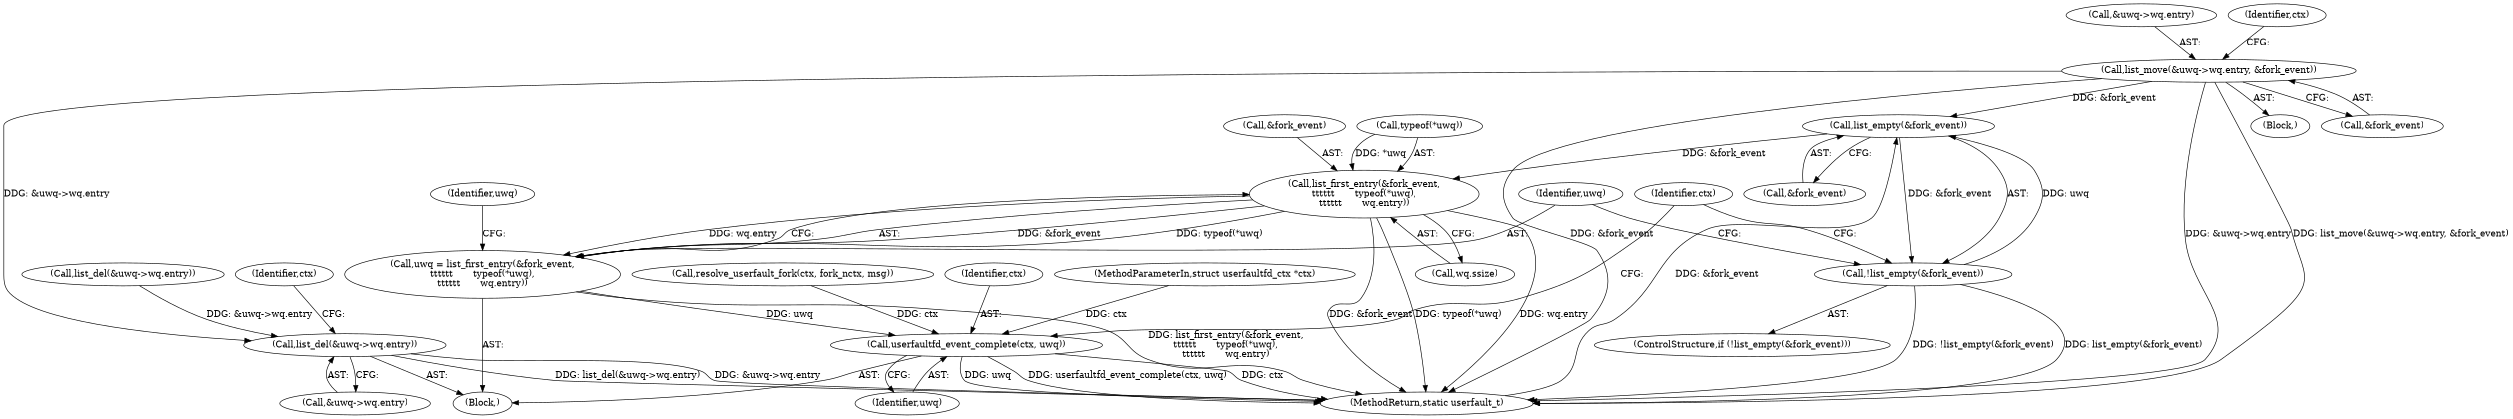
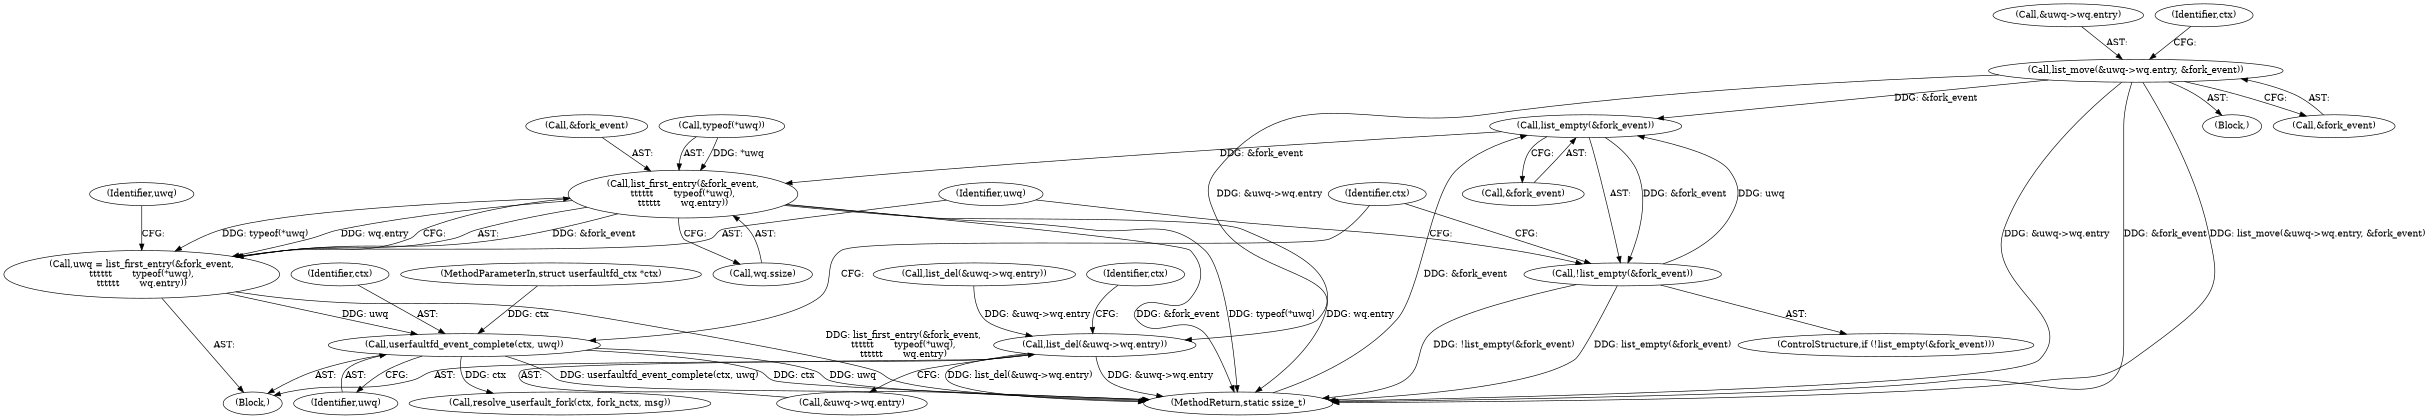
  digraph {
    n1 [label="(Call,list_move(&uwq->wq.entry, &fork_event))"]
    n2 [label="(Call,list_empty(&fork_event))"]
    n3 [label="(Call,list_del(&uwq->wq.entry))"]
-   n4 [label="(MethodReturn,static userfault_t)"]
+   n4 [label="(MethodReturn,static ssize_t)"]
    n5 [label="(Block,)"]
    n6 [label="(Call,&fork_event)"]
    n7 [label="(Call,!list_empty(&fork_event))"]
    n8 [label="(Call,list_first_entry(&fork_event,\n\t\t\t\t\t\t       typeof(*uwq),\n\t\t\t\t\t\t       wq.entry))"]
    n9 [label="(Call,&fork_event)"]
    n10 [label="(Block,)"]
    n11 [label="(Call,&uwq->wq.entry)"]
    n12 [label="(ControlStructure,if (!list_empty(&fork_event)))"]
    n13 [label="(Call,uwq = list_first_entry(&fork_event,\n\t\t\t\t\t\t       typeof(*uwq),\n\t\t\t\t\t\t       wq.entry))"]
    n14 [label="(Call,wq.ssize)"]
    n15 [label="(Call,userfaultfd_event_complete(ctx, uwq))"]
    n16 [label="(Identifier,uwq)"]
    n17 [label="(Call,resolve_userfault_fork(ctx, fork_nctx, msg))"]
    n18 [label="(Identifier,uwq)"]
    n19 [label="(Call,typeof(*uwq))"]
    n20 [label="(Call,&fork_event)"]
    n21 [label="(Call,&uwq->wq.entry)"]
    n22 [label="(Identifier,ctx)"]
    n23 [label="(Identifier,ctx)"]
    n24 [label="(MethodParameterIn,struct userfaultfd_ctx *ctx)"]
    n25 [label="(Identifier,ctx)"]
    n26 [label="(Call,list_del(&uwq->wq.entry))"]
    n27 [label="(Identifier,ctx)"]
    n28 [label="(Identifier,uwq)"]
    n1 -> n2 [label="DDG: &fork_event"]
    n1 -> n3 [label="DDG: &uwq->wq.entry"]
    n1 -> n4 [label="DDG: &uwq->wq.entry"]
    n1 -> n4 [label="DDG: &fork_event"]
    n1 -> n4 [label="DDG: list_move(&uwq->wq.entry, &fork_event)"]
    n1 -> n5 [label="AST: "]
    n1 -> n6 [label="CFG: "]
    n2 -> n7 [label="AST: "]
    n2 -> n7 [label="DDG: &fork_event"]
    n2 -> n8 [label="DDG: &fork_event"]
    n2 -> n9 [label="CFG: "]
    n3 -> n4 [label="DDG: list_del(&uwq->wq.entry)"]
    n3 -> n4 [label="DDG: &uwq->wq.entry"]
    n3 -> n10 [label="AST: "]
    n3 -> n11 [label="CFG: "]
    n4 -> n2 [label="DDG: &fork_event"]
    n6 -> n1 [label="AST: "]
    n7 -> n2 [label="DDG: uwq"]
    n7 -> n4 [label="DDG: !list_empty(&fork_event)"]
    n7 -> n4 [label="DDG: list_empty(&fork_event)"]
    n7 -> n12 [label="AST: "]
    n8 -> n4 [label="DDG: wq.entry"]
    n8 -> n4 [label="DDG: &fork_event"]
    n8 -> n4 [label="DDG: typeof(*uwq)"]
    n8 -> n13 [label="AST: "]
    n8 -> n13 [label="DDG: &fork_event"]
    n8 -> n13 [label="DDG: typeof(*uwq)"]
    n8 -> n13 [label="DDG: wq.entry"]
    n8 -> n14 [label="CFG: "]
    n9 -> n2 [label="AST: "]
    n11 -> n3 [label="AST: "]
    n13 -> n4 [label="DDG: list_first_entry(&fork_event,\n\t\t\t\t\t\t       typeof(*uwq),\n\t\t\t\t\t\t       wq.entry)"]
    n13 -> n8 [label="CFG: "]
    n13 -> n10 [label="AST: "]
    n13 -> n15 [label="DDG: uwq"]
    n14 -> n8 [label="AST: "]
    n15 -> n4 [label="DDG: userfaultfd_event_complete(ctx, uwq)"]
    n15 -> n4 [label="DDG: ctx"]
    n15 -> n4 [label="DDG: uwq"]
    n15 -> n10 [label="AST: "]
    n15 -> n16 [label="CFG: "]
    n16 -> n15 [label="AST: "]
-   n17 -> n15 [label="DDG: ctx"]
+   n15 -> n17 [label="DDG: ctx"]
    n18 -> n7 [label="CFG: "]
    n18 -> n13 [label="AST: "]
    n19 -> n8 [label="AST: "]
    n19 -> n8 [label="DDG: *uwq"]
    n20 -> n8 [label="AST: "]
    n21 -> n1 [label="AST: "]
    n22 -> n3 [label="CFG: "]
    n23 -> n15 [label="AST: "]
    n24 -> n15 [label="DDG: ctx"]
    n25 -> n1 [label="CFG: "]
    n26 -> n3 [label="DDG: &uwq->wq.entry"]
    n27 -> n7 [label="CFG: "]
    n27 -> n15 [label="CFG: "]
    n28 -> n13 [label="CFG: "]
  }
